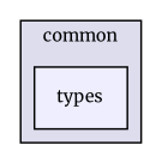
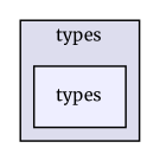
  digraph {
    compound=true
    fontname=Merriweather
    n1 [fillcolor="#eeeeff" fontname=Merriweather fontsize=10 label=types pencolor=black shape=box style=filled]
    subgraph cluster_1 {
      bgcolor="#ddddee"
      fontsize=10
-     label=common
+     label=types
      pencolor=black
      n1
    }
  }
